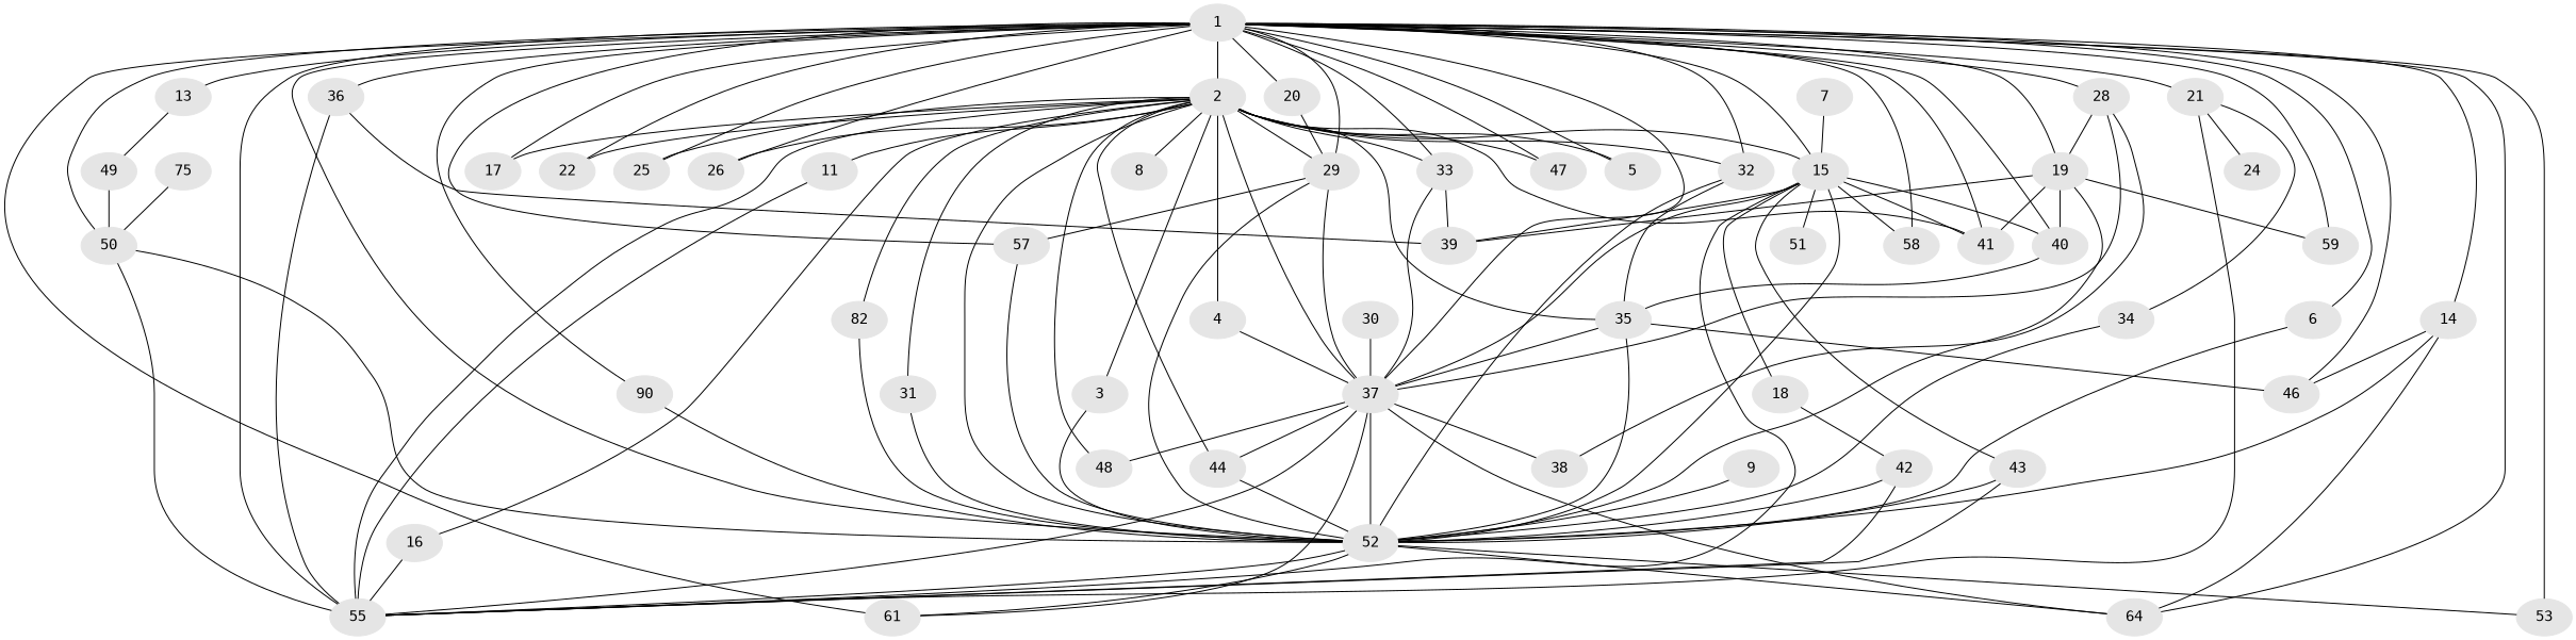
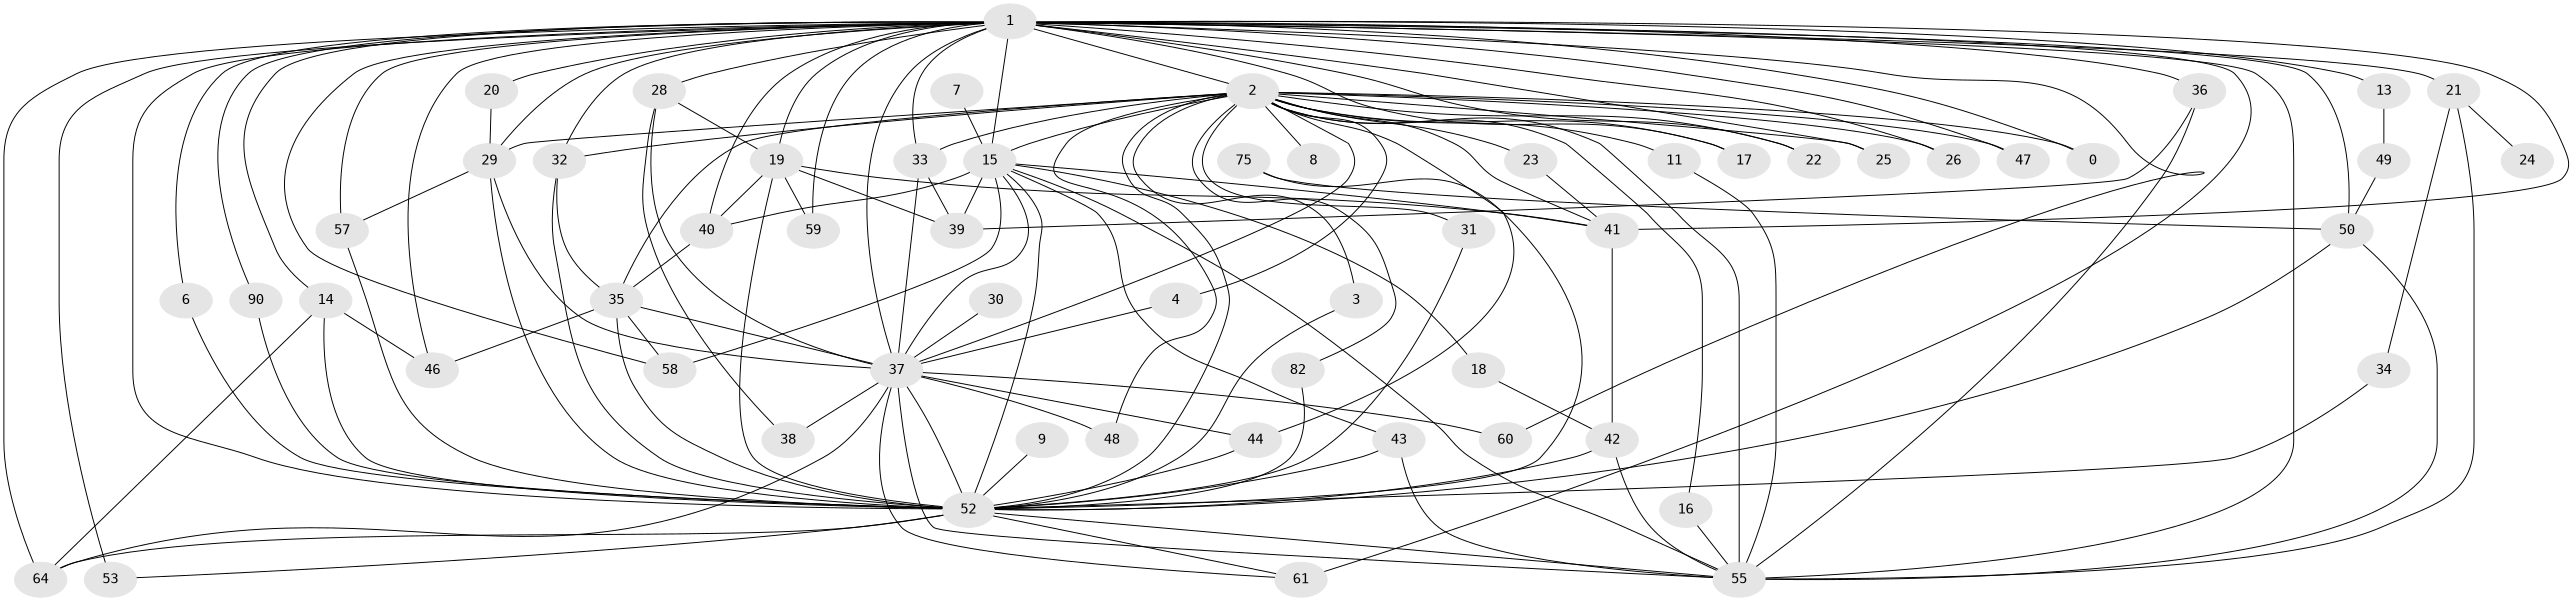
  graph {
    fontname="DejaVu Sans Mono"
    node [color=gray90 fontname="DejaVu Sans Mono" style=filled]
    edge [fontname="DejaVu Sans Mono" weight=1.0]
    1
    2
-   5
+   5 [label=0]
    6
    n5 [label=90]
    13
    14
    15
    17
    19
    20
    21
    22
    25
    26
    28
    29
    32
    33
    36
    37
    40
    41
    46
    47
    50
    52
    53
    n29 [label=64]
    55
    57
    58
    59
+   60
    61
    3
    4
    8
    11
    n40 [label=82]
    16
+   23
    31
    35
    44
    48
    49
    18
    39
    43
-   51
    24
    34
    38
    42
    30
    7
    9
    n59 [label=75]
    1 -- 2 [weight=8.0]
    1 -- 5
    1 -- 6
    1 -- n5
    1 -- 13 [weight=3.0]
    1 -- 14 [weight=2.0]
    1 -- 15 [weight=4.0]
    1 -- 17
    1 -- 19 [weight=2.0]
    1 -- 20
    1 -- 21 [weight=2.0]
    1 -- 22
    1 -- 25
    1 -- 26
    1 -- 28
    1 -- 29 [weight=2.0]
    1 -- 32 [weight=2.0]
    1 -- 33
    1 -- 36 [weight=2.0]
    1 -- 37 [weight=4.0]
    1 -- 40 [weight=3.0]
    1 -- 41
    1 -- 46
    1 -- 47
    1 -- 50 [weight=3.0]
    1 -- 52 [weight=6.0]
    1 -- 53 [weight=2.0]
    1 -- n29
    1 -- 55 [weight=4.0]
    1 -- 57 [weight=2.0]
    1 -- 58
    1 -- 59
+   1 -- 60
    1 -- 61 [weight=2.0]
    2 -- 5
    2 -- 15 [weight=2.0]
    2 -- 17
    2 -- 22
    2 -- 25
    2 -- 26
    2 -- 29
    2 -- 32 [weight=2.0]
    2 -- 33 [weight=2.0]
    2 -- 37 [weight=3.0]
    2 -- 41 [weight=2.0]
    2 -- 47
    2 -- 52 [weight=2.0]
    2 -- 55 [weight=3.0]
    2 -- 3
    2 -- 4
    2 -- 8 [weight=2.0]
    2 -- 11 [weight=2.0]
    2 -- n40
    2 -- 16
+   2 -- 23
    2 -- 31
    2 -- 35
    2 -- 44
    2 -- 48
    6 -- 52
    n5 -- 52
    13 -- 49
    14 -- 46
    14 -- 52
    14 -- n29
    15 -- 37
    15 -- 40
    15 -- 41
    15 -- 52 [weight=2.0]
    15 -- 55 [weight=2.0]
    15 -- 58
    15 -- 18
    15 -- 39
    15 -- 43
-   15 -- 51
    19 -- 40
    19 -- 41
    19 -- 52
    19 -- 59
    19 -- 39
    20 -- 29
    21 -- 55
    21 -- 24
    21 -- 34
    28 -- 19
    28 -- 37
    28 -- 38
    29 -- 37
    29 -- 52
    29 -- 57 [weight=2.0]
    32 -- 52
    32 -- 35
    33 -- 37
    33 -- 39
    36 -- 55
    36 -- 39
    37 -- 52
    37 -- n29
    37 -- 55
+   37 -- 60
    37 -- 61
    37 -- 44
    37 -- 48
    37 -- 38
    40 -- 35
+   41 -- 42
    50 -- 52
    50 -- 55
    52 -- 53
    52 -- n29
    52 -- 55
    52 -- 61
    57 -- 52
    3 -- 52
    4 -- 37
    11 -- 55
    n40 -- 52
    16 -- 55
+   23 -- 41
    31 -- 52
    35 -- 37
    35 -- 46
    35 -- 52
+   35 -- 58
    44 -- 52
    49 -- 50
    18 -- 42
    43 -- 52
    43 -- 55
    34 -- 52
    42 -- 52
    42 -- 55 [weight=2.0]
    30 -- 37
    7 -- 15
    9 -- 52
    n59 -- 50
+   n59 -- 52
  }
